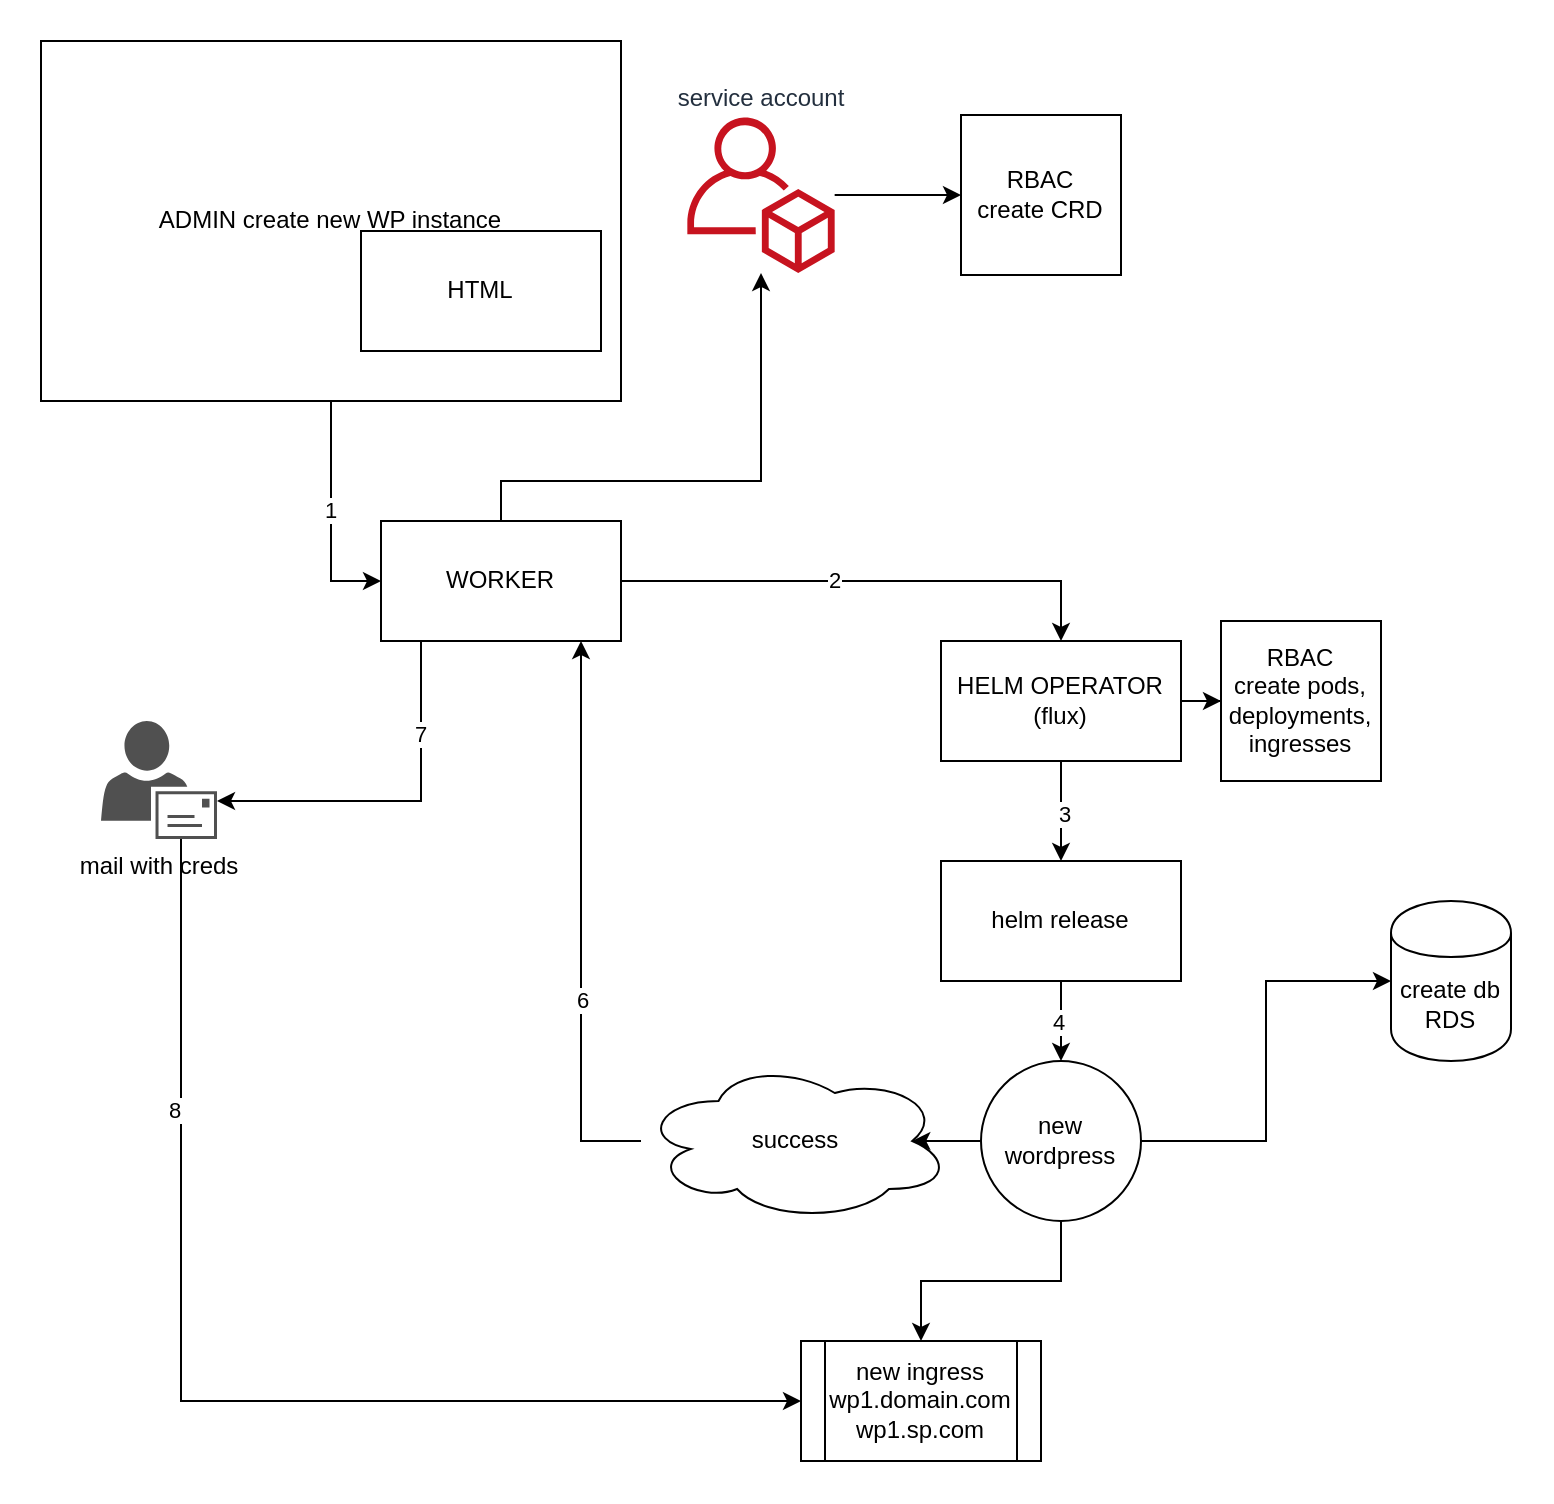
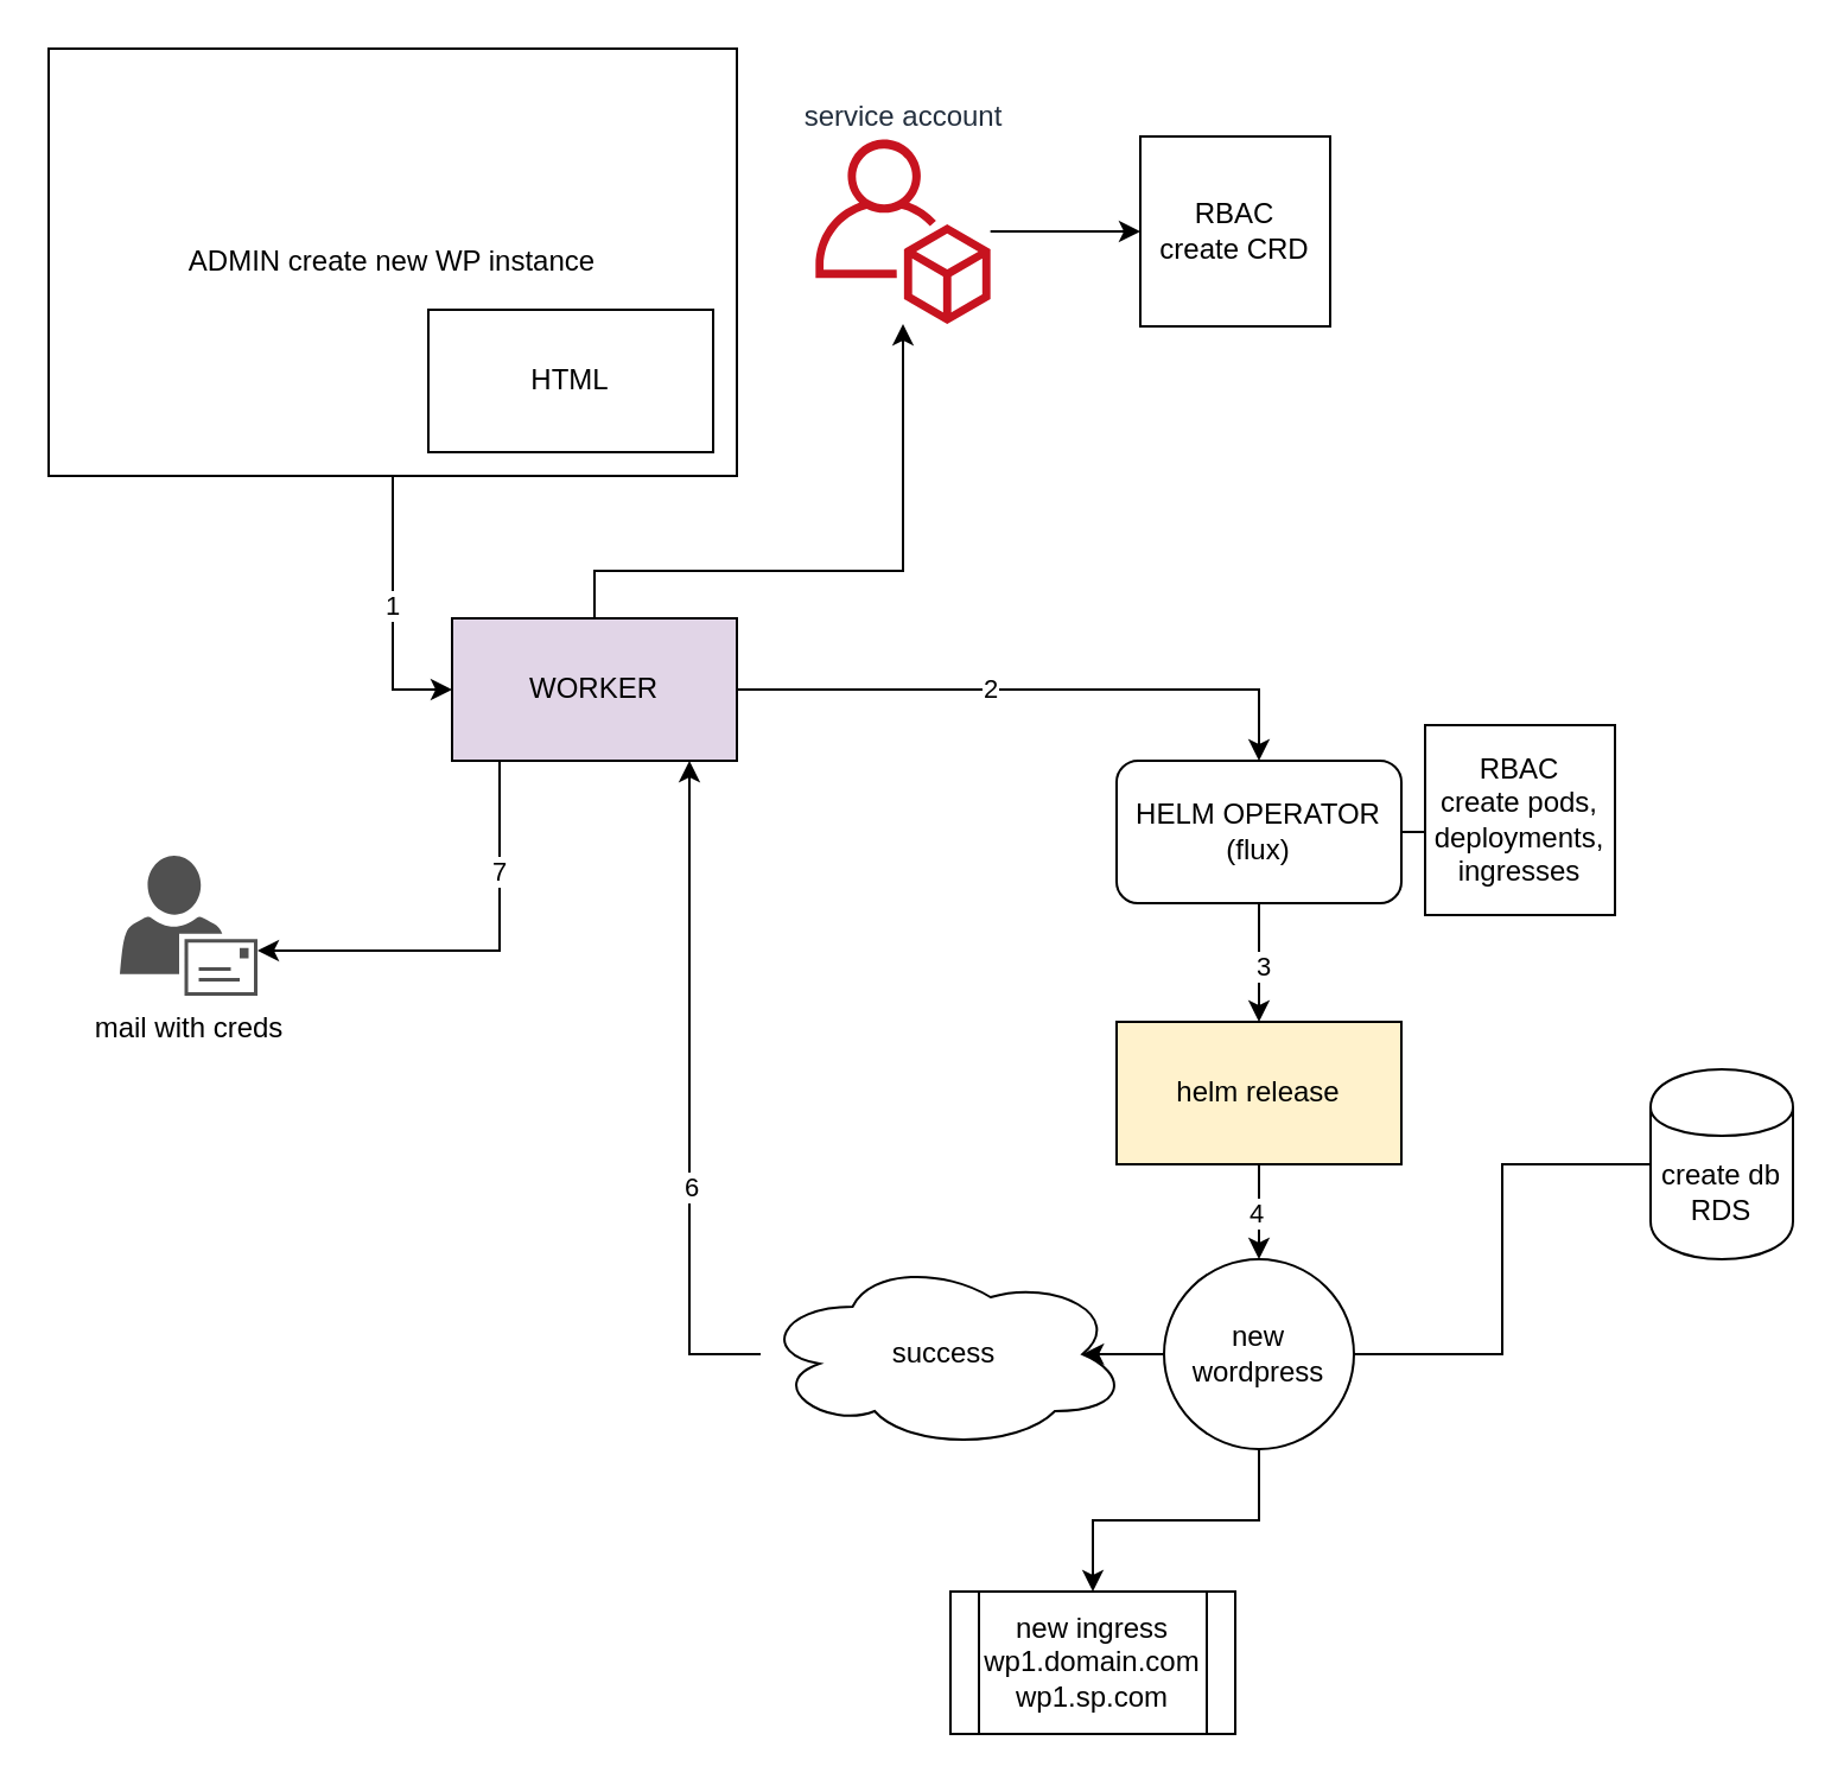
  <mxCell id="0" />
  <mxCell id="1" parent="0" />
  <mxCell id="2" style="edgeStyle=orthogonalEdgeStyle;rounded=0;orthogonalLoop=1;jettySize=auto;html=1;entryX=0;entryY=0.5;entryDx=0;entryDy=0;" parent="1" source="4" target="10" edge="1"><mxGeometry relative="1" as="geometry" /></mxCell>
  <mxCell id="3" value="1" style="edgeLabel;html=1;align=center;verticalAlign=middle;resizable=0;points=[];" parent="2" vertex="1" connectable="0"><mxGeometry x="-0.056" y="-1" relative="1" as="geometry"><mxPoint as="offset" /></mxGeometry></mxCell>
  <mxCell id="4" value="ADMIN create new WP instance" style="rounded=0;whiteSpace=wrap;html=1;labelPosition=center;verticalLabelPosition=middle;align=center;verticalAlign=middle;" parent="1" vertex="1"><mxGeometry x="20" y="20" width="290" height="180" as="geometry" /></mxCell>
  <mxCell id="5" style="edgeStyle=orthogonalEdgeStyle;rounded=0;orthogonalLoop=1;jettySize=auto;html=1;entryX=0.5;entryY=0;entryDx=0;entryDy=0;" parent="1" source="10" target="15" edge="1"><mxGeometry relative="1" as="geometry" /></mxCell>
  <mxCell id="6" value="2" style="edgeLabel;html=1;align=center;verticalAlign=middle;resizable=0;points=[];" parent="5" vertex="1" connectable="0"><mxGeometry x="-0.15" y="1" relative="1" as="geometry"><mxPoint as="offset" /></mxGeometry></mxCell>
  <mxCell id="7" style="edgeStyle=orthogonalEdgeStyle;rounded=0;orthogonalLoop=1;jettySize=auto;html=1;" parent="1" source="10" target="20" edge="1"><mxGeometry relative="1" as="geometry"><mxPoint x="370" y="160" as="targetPoint" /><Array as="points"><mxPoint x="250" y="240" /><mxPoint x="380" y="240" /></Array></mxGeometry></mxCell>
  <mxCell id="8" style="edgeStyle=orthogonalEdgeStyle;rounded=0;orthogonalLoop=1;jettySize=auto;html=1;" parent="1" source="10" target="35" edge="1"><mxGeometry relative="1" as="geometry"><Array as="points"><mxPoint x="210" y="400" /></Array></mxGeometry></mxCell>
  <mxCell id="9" value="7" style="edgeLabel;html=1;align=center;verticalAlign=middle;resizable=0;points=[];" parent="8" vertex="1" connectable="0"><mxGeometry x="-0.494" y="-1" relative="1" as="geometry"><mxPoint as="offset" /></mxGeometry></mxCell>
- <mxCell id="10" value="WORKER" style="rounded=0;whiteSpace=wrap;html=1;" parent="1" vertex="1"><mxGeometry x="190" y="260" width="120" height="60" as="geometry" /></mxCell>
- <mxCell id="11" value="HTML" style="rounded=0;whiteSpace=wrap;html=1;" parent="1" vertex="1"><mxGeometry x="180" y="115" width="120" height="60" as="geometry" /></mxCell>
+ <mxCell id="10" value="WORKER" style="rounded=0;whiteSpace=wrap;html=1;fillColor=#e1d5e7;" parent="1" vertex="1"><mxGeometry x="190" y="260" width="120" height="60" as="geometry" /></mxCell>
+ <mxCell id="11" value="HTML" style="rounded=0;whiteSpace=wrap;html=1;" parent="1" vertex="1"><mxGeometry x="180" y="130" width="120" height="60" as="geometry" /></mxCell>
  <mxCell id="12" style="edgeStyle=orthogonalEdgeStyle;rounded=0;orthogonalLoop=1;jettySize=auto;html=1;" parent="1" source="15" target="23" edge="1"><mxGeometry relative="1" as="geometry" /></mxCell>
  <mxCell id="13" style="edgeStyle=orthogonalEdgeStyle;rounded=0;orthogonalLoop=1;jettySize=auto;html=1;" parent="1" source="15" target="18" edge="1"><mxGeometry relative="1" as="geometry" /></mxCell>
  <mxCell id="14" value="3" style="edgeLabel;html=1;align=center;verticalAlign=middle;resizable=0;points=[];" parent="13" vertex="1" connectable="0"><mxGeometry x="0.036" y="1" relative="1" as="geometry"><mxPoint as="offset" /></mxGeometry></mxCell>
- <mxCell id="15" value="HELM OPERATOR&lt;br&gt;(flux)" style="rounded=0;whiteSpace=wrap;html=1;" parent="1" vertex="1"><mxGeometry x="470" y="320" width="120" height="60" as="geometry" /></mxCell>
+ <mxCell id="15" value="HELM OPERATOR&lt;br&gt;(flux)" style="whiteSpace=wrap;html=1;rounded=1;" parent="1" vertex="1"><mxGeometry x="470" y="320" width="120" height="60" as="geometry" /></mxCell>
  <mxCell id="16" style="edgeStyle=orthogonalEdgeStyle;rounded=0;orthogonalLoop=1;jettySize=auto;html=1;entryX=0.5;entryY=0;entryDx=0;entryDy=0;" parent="1" source="18" target="28" edge="1"><mxGeometry relative="1" as="geometry" /></mxCell>
  <mxCell id="17" value="4" style="edgeLabel;html=1;align=center;verticalAlign=middle;resizable=0;points=[];" parent="16" vertex="1" connectable="0"><mxGeometry x="0.023" y="-2" relative="1" as="geometry"><mxPoint as="offset" /></mxGeometry></mxCell>
- <mxCell id="18" value="helm release" style="rounded=0;whiteSpace=wrap;html=1;" parent="1" vertex="1"><mxGeometry x="470" y="430" width="120" height="60" as="geometry" /></mxCell>
+ <mxCell id="18" value="helm release" style="rounded=0;whiteSpace=wrap;html=1;fillColor=#fff2cc;" parent="1" vertex="1"><mxGeometry x="470" y="430" width="120" height="60" as="geometry" /></mxCell>
  <mxCell id="19" style="edgeStyle=orthogonalEdgeStyle;rounded=0;orthogonalLoop=1;jettySize=auto;html=1;entryX=0;entryY=0.5;entryDx=0;entryDy=0;" parent="1" source="20" target="21" edge="1"><mxGeometry relative="1" as="geometry" /></mxCell>
  <mxCell id="20" value="service account" style="outlineConnect=0;fontColor=#232F3E;gradientColor=none;fillColor=#C7131F;strokeColor=none;dashed=0;verticalLabelPosition=top;verticalAlign=bottom;align=center;html=1;fontSize=12;fontStyle=0;aspect=fixed;pointerEvents=1;shape=mxgraph.aws4.organizations_account;labelPosition=center;" parent="1" vertex="1"><mxGeometry x="343" y="58" width="74" height="78" as="geometry" /></mxCell>
  <mxCell id="21" value="RBAC&lt;br&gt;create CRD" style="whiteSpace=wrap;html=1;aspect=fixed;" parent="1" vertex="1"><mxGeometry x="480" y="57" width="80" height="80" as="geometry" /></mxCell>
  <mxCell id="22" value="create db&lt;br&gt;RDS" style="shape=cylinder;whiteSpace=wrap;html=1;boundedLbl=1;backgroundOutline=1;" parent="1" vertex="1"><mxGeometry x="695" y="450" width="60" height="80" as="geometry" /></mxCell>
- <mxCell id="23" value="RBAC&lt;br&gt;create pods, deployments, ingresses" style="whiteSpace=wrap;html=1;aspect=fixed;" parent="1" vertex="1"><mxGeometry x="610" y="310" width="80" height="80" as="geometry" /></mxCell>
- <mxCell id="24" style="edgeStyle=orthogonalEdgeStyle;rounded=0;orthogonalLoop=1;jettySize=auto;html=1;" parent="1" source="28" target="22" edge="1"><mxGeometry relative="1" as="geometry" /></mxCell>
+ <mxCell id="23" value="RBAC&lt;br&gt;create pods, deployments, ingresses" style="whiteSpace=wrap;html=1;aspect=fixed;" parent="1" vertex="1"><mxGeometry x="600" y="305" width="80" height="80" as="geometry" /></mxCell>
+ <mxCell id="24" style="edgeStyle=orthogonalEdgeStyle;rounded=0;orthogonalLoop=1;jettySize=auto;html=1;endArrow=none;" parent="1" source="28" target="22" edge="1"><mxGeometry relative="1" as="geometry" /></mxCell>
  <mxCell id="25" style="edgeStyle=orthogonalEdgeStyle;rounded=0;orthogonalLoop=1;jettySize=auto;html=1;" parent="1" source="28" target="29" edge="1"><mxGeometry relative="1" as="geometry"><mxPoint x="424" y="720" as="targetPoint" /></mxGeometry></mxCell>
  <mxCell id="26" style="edgeStyle=orthogonalEdgeStyle;rounded=0;orthogonalLoop=1;jettySize=auto;html=1;entryX=0.875;entryY=0.5;entryDx=0;entryDy=0;entryPerimeter=0;" parent="1" source="28" target="32" edge="1"><mxGeometry relative="1" as="geometry" /></mxCell>
  <mxCell id="27" value="5" style="edgeLabel;html=1;align=center;verticalAlign=middle;resizable=0;points=[];" parent="26" vertex="1" connectable="0"><mxGeometry x="-0.015" y="-1" relative="1" as="geometry"><mxPoint as="offset" /></mxGeometry></mxCell>
  <mxCell id="28" value="new wordpress" style="ellipse;whiteSpace=wrap;html=1;aspect=fixed;" parent="1" vertex="1"><mxGeometry x="490" y="530" width="80" height="80" as="geometry" /></mxCell>
  <mxCell id="29" value="new ingress&lt;br&gt;wp1.domain.com&lt;br&gt;wp1.sp.com" style="shape=process;whiteSpace=wrap;html=1;backgroundOutline=1;" parent="1" vertex="1"><mxGeometry x="400" y="670" width="120" height="60" as="geometry" /></mxCell>
  <mxCell id="30" style="edgeStyle=orthogonalEdgeStyle;rounded=0;orthogonalLoop=1;jettySize=auto;html=1;" parent="1" source="32" edge="1"><mxGeometry relative="1" as="geometry"><mxPoint x="290" y="320" as="targetPoint" /><Array as="points"><mxPoint x="290" y="570" /><mxPoint x="290" y="320" /></Array></mxGeometry></mxCell>
  <mxCell id="31" value="6" style="edgeLabel;html=1;align=center;verticalAlign=middle;resizable=0;points=[];" parent="30" vertex="1" connectable="0"><mxGeometry x="-0.279" relative="1" as="geometry"><mxPoint as="offset" /></mxGeometry></mxCell>
  <mxCell id="32" value="success" style="ellipse;shape=cloud;whiteSpace=wrap;html=1;" parent="1" vertex="1"><mxGeometry x="320" y="530" width="155" height="80" as="geometry" /></mxCell>
- <mxCell id="33" style="edgeStyle=orthogonalEdgeStyle;rounded=0;orthogonalLoop=1;jettySize=auto;html=1;entryX=0;entryY=0.5;entryDx=0;entryDy=0;" parent="1" source="35" target="29" edge="1"><mxGeometry relative="1" as="geometry"><mxPoint x="90" y="700" as="targetPoint" /><Array as="points"><mxPoint x="90" y="700" /></Array></mxGeometry></mxCell>
- <mxCell id="34" value="8" style="edgeLabel;html=1;align=center;verticalAlign=middle;resizable=0;points=[];" parent="33" vertex="1" connectable="0"><mxGeometry x="-0.543" y="-4" relative="1" as="geometry"><mxPoint as="offset" /></mxGeometry></mxCell>
  <mxCell id="35" value="mail with creds" style="pointerEvents=1;shadow=0;dashed=0;html=1;strokeColor=none;fillColor=#505050;labelPosition=center;verticalLabelPosition=bottom;verticalAlign=top;outlineConnect=0;align=center;shape=mxgraph.office.users.mail_user;" parent="1" vertex="1"><mxGeometry x="50" y="360" width="58" height="59" as="geometry" /></mxCell>
